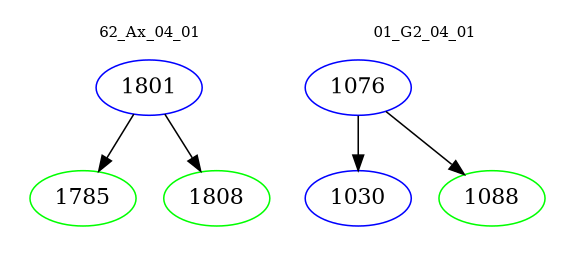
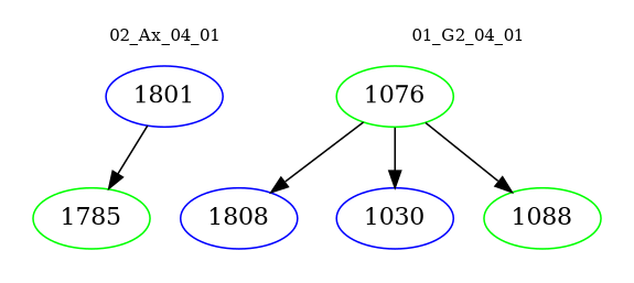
  digraph {
    node [color=blue]
    edge [color=black]
    n1 [label=1801]
    n2 [color=green label=1785]
-   n3 [color=green label=1808]
-   n4 [label=1076]
+   n3 [label=1808]
+   n4 [color=green label=1076]
    n5 [label=1030]
    n6 [color=green label=1088]
    subgraph cluster_1 {
      color=white
      fontsize=10
-     label="62_Ax_04_01"
+     label="02_Ax_04_01"
      n1
      n2
      n3
    }
    subgraph cluster_2 {
      color=white
      fontsize=10
      label="01_G2_04_01"
      n4
      n5
      n6
    }
    n1 -> n2
-   n1 -> n3
+   n4 -> n3
    n4 -> n5
    n4 -> n6
  }
